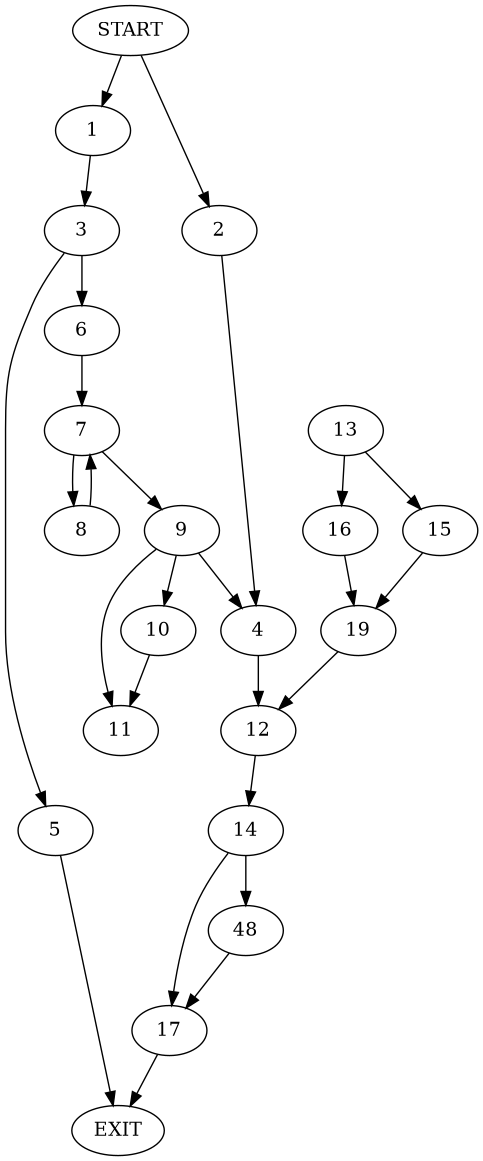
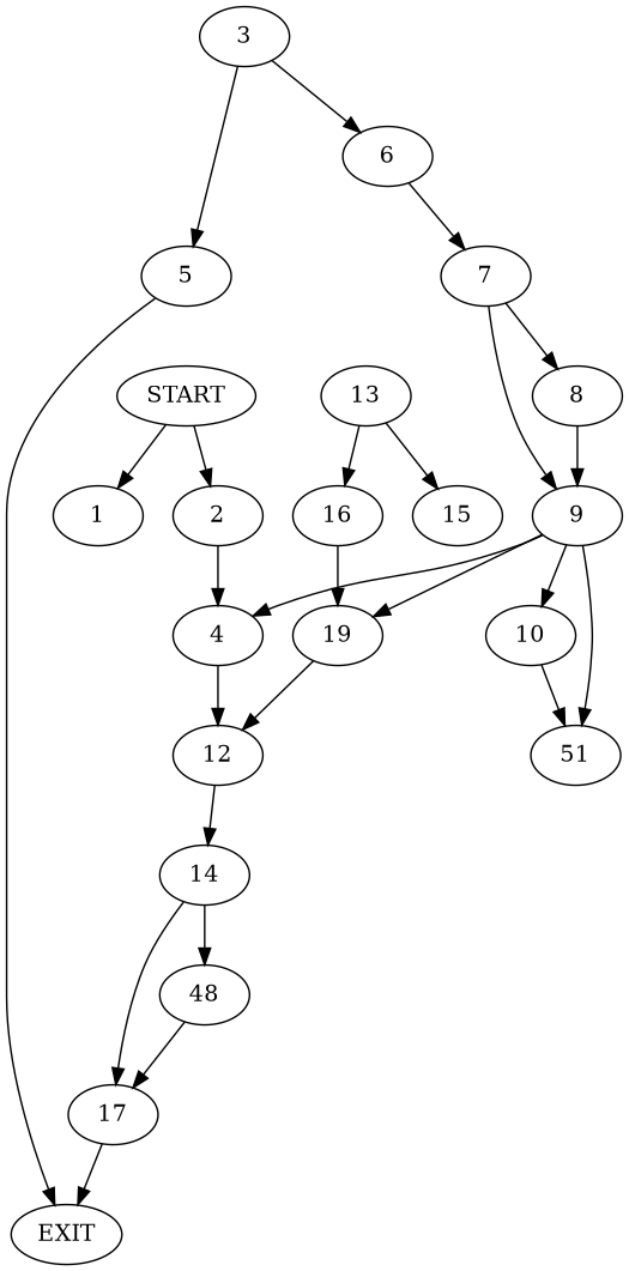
  digraph {
    n1 [label=START]
    1
    2
    3
    n5 [label=EXIT]
    4
    5
    6
    12
    7
    14
    8
    9
    10
-   11
+   11 [label=51]
    13
    15
    16
    17
    n20 [label=48]
    19
    n1 -> 1
    n1 -> 2
-   1 -> 3
    2 -> 4
    3 -> 5
    3 -> 6
    4 -> 12
    5 -> n5
    6 -> 7
    12 -> 14
    7 -> 8
    7 -> 9
    14 -> 17
    14 -> n20
-   8 -> 7
+   8 -> 9
    9 -> 4
    9 -> 10
    9 -> 11
    10 -> 11
    13 -> 15
    13 -> 16
-   15 -> 19
+   9 -> 19
    16 -> 19
    17 -> n5
    n20 -> 17
    19 -> 12
  }
